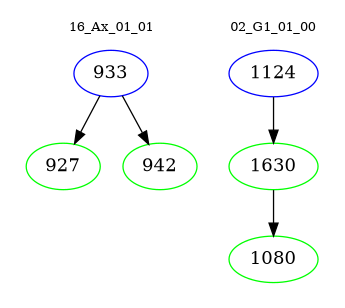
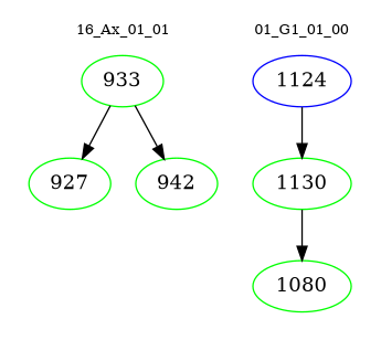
  digraph {
    fontname="DejaVu Serif"
    node [color=green fontname="DejaVu Serif"]
    edge [color=black fontname="DejaVu Serif"]
-   n1 [color=blue label=933]
+   n1 [label=933]
    n2 [label=927]
    n3 [label=942]
    n4 [color=blue label=1124]
    n5 [label=1080]
-   n6 [label=1630]
+   n6 [label=1130]
    subgraph cluster_1 {
      color=white
      fontsize=10
      label="16_Ax_01_01"
      n1
      n2
      n3
    }
    subgraph cluster_2 {
      color=white
      fontsize=10
-     label="02_G1_01_00"
+     label="01_G1_01_00"
      n4
      n5
      n6
    }
    n1 -> n2
    n1 -> n3
    n4 -> n6
    n6 -> n5
  }
